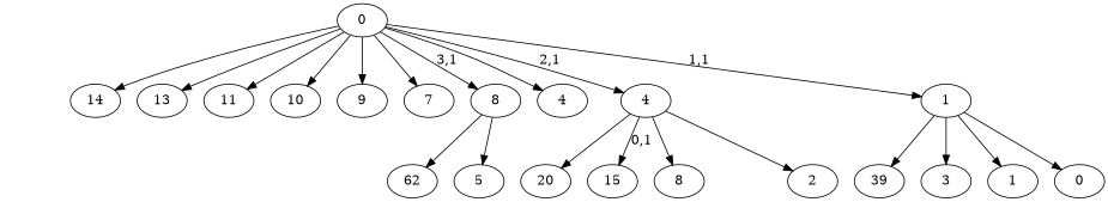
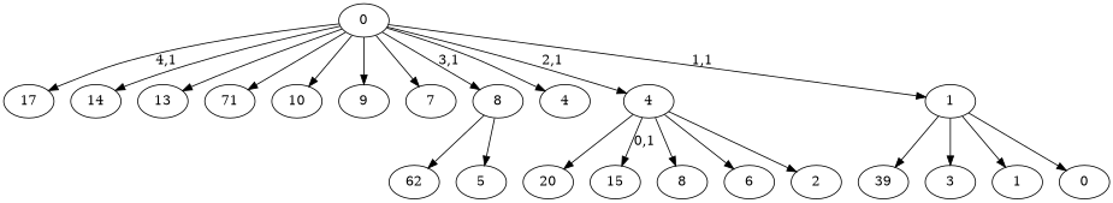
  digraph {
    n1 [label=20]
    n2 [label=39]
+   n3 [label=17]
    n4 [label=15]
    n5 [label=14]
    n6 [label=13]
    n7 [label=62]
-   n8 [label=11]
+   n8 [label=71]
    n9 [label=10]
    n10 [label=9]
    n11 [label=8]
    n12 [label=7]
+   n13 [label=6]
    n14 [label=5]
    8
    n16 [label=4]
    n17 [label=3]
    n18 [label=2]
    4
    n20 [label=1]
    n21 [label=0]
    1
    0
    8 -> n7
    8 -> n14
    4 -> n1
    4 -> n4 [label="0,1"]
    4 -> n11
+   4 -> n13
    4 -> n18
    1 -> n2
    1 -> n17
    1 -> n20
    1 -> n21
+   0 -> n3 [label="4,1"]
    0 -> n5
    0 -> n6
    0 -> n8
    0 -> n9
    0 -> n10
    0 -> n12
    0 -> 8 [label="3,1"]
    0 -> n16
    0 -> 4 [label="2,1"]
    0 -> 1 [label="1,1"]
  }
